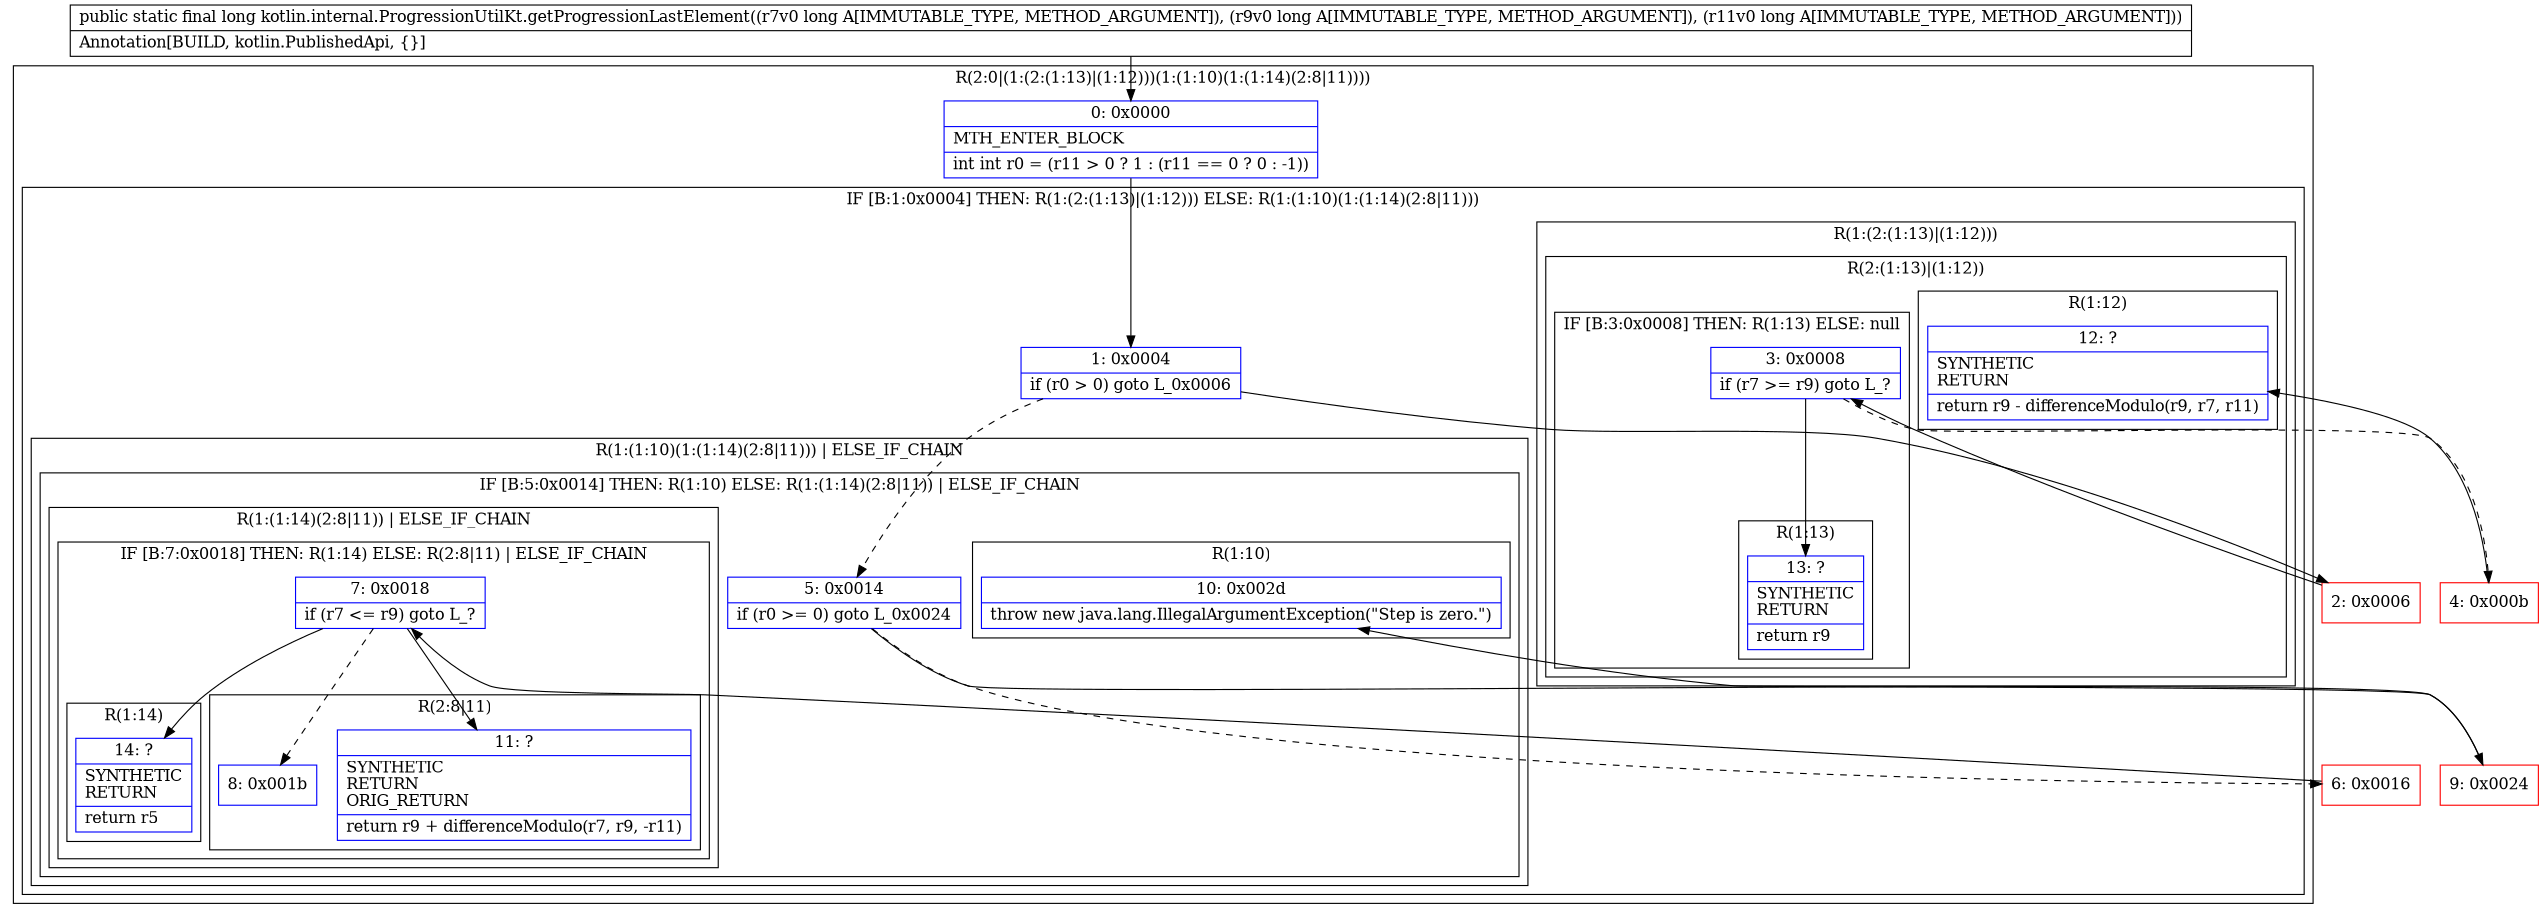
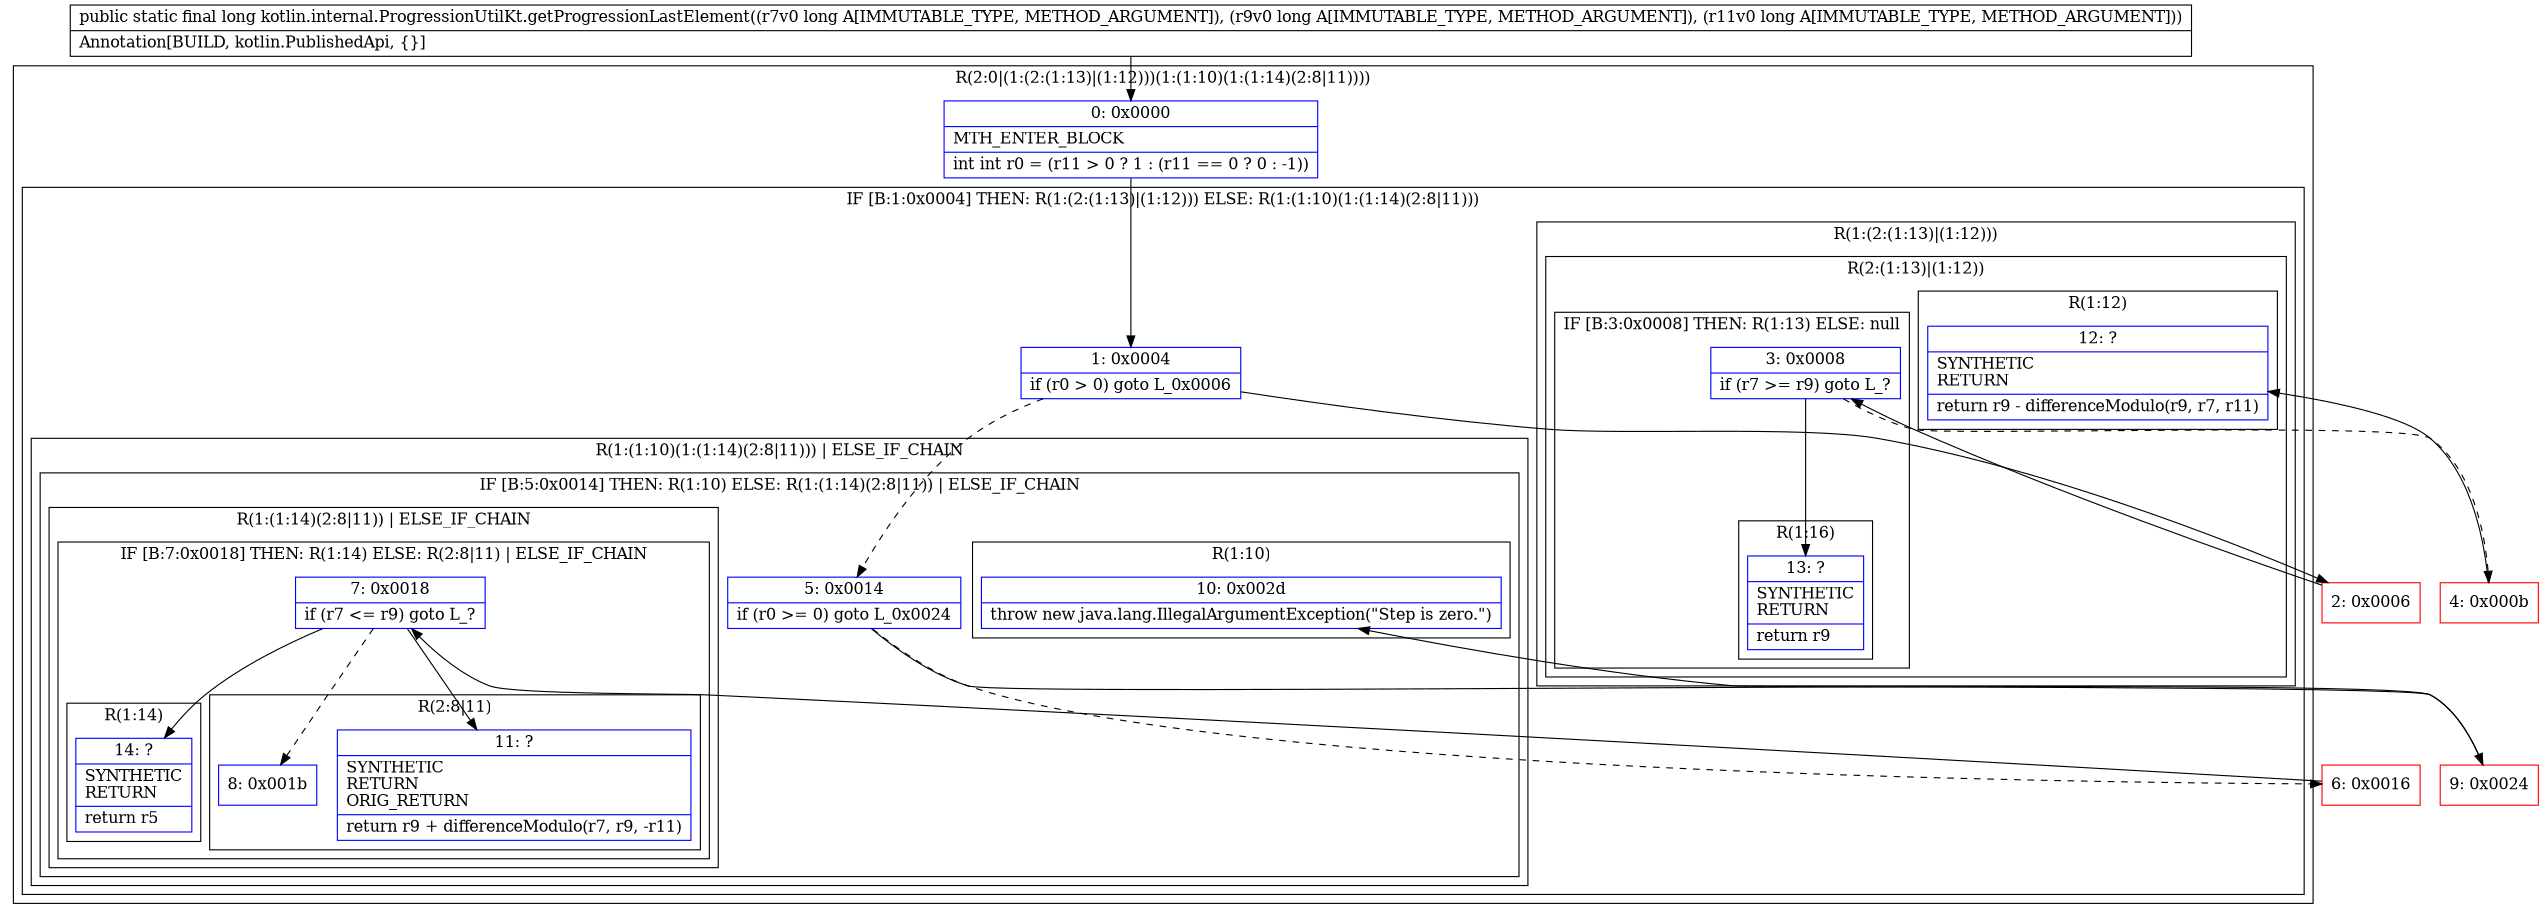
  digraph {
    node [color=blue shape=record]
    n1 [label="{13\:\ ?|SYNTHETIC\lRETURN\l|return r9\l}"]
    n2 [label="{3\:\ 0x0008|if (r7 \>= r9) goto L_?\l}"]
    n3 [label="{12\:\ ?|SYNTHETIC\lRETURN\l|return r9 \- differenceModulo(r9, r7, r11)\l}"]
    n4 [label="{10\:\ 0x002d|throw new java.lang.IllegalArgumentException(\"Step is zero.\")\l}"]
    n5 [label="{14\:\ ?|SYNTHETIC\lRETURN\l|return r5\l}"]
    n6 [label="{8\:\ 0x001b}"]
    n7 [label="{11\:\ ?|SYNTHETIC\lRETURN\lORIG_RETURN\l|return r9 + differenceModulo(r7, r9, \-r11)\l}"]
    n8 [label="{7\:\ 0x0018|if (r7 \<= r9) goto L_?\l}"]
    n9 [label="{5\:\ 0x0014|if (r0 \>= 0) goto L_0x0024\l}"]
    n10 [label="{1\:\ 0x0004|if (r0 \> 0) goto L_0x0006\l}"]
    n11 [label="{0\:\ 0x0000|MTH_ENTER_BLOCK\l|int int r0 = (r11 \> 0 ? 1 : (r11 == 0 ? 0 : \-1))\l}"]
    n12 [color=red label="{4\:\ 0x000b}"]
    n13 [color=red label="{6\:\ 0x0016}"]
    n14 [color=red label="{9\:\ 0x0024}"]
    n15 [color=red label="{2\:\ 0x0006}"]
    n16 [label="{public static final long kotlin.internal.ProgressionUtilKt.getProgressionLastElement((r7v0 long A[IMMUTABLE_TYPE, METHOD_ARGUMENT]), (r9v0 long A[IMMUTABLE_TYPE, METHOD_ARGUMENT]), (r11v0 long A[IMMUTABLE_TYPE, METHOD_ARGUMENT]))  | Annotation[BUILD, kotlin.PublishedApi, \{\}]\l}" color=""]
    subgraph cluster_1 {
      label="R(2:0|(1:(2:(1:13)|(1:12)))(1:(1:10)(1:(1:14)(2:8|11))))"
      n11
      subgraph cluster_2 {
        label="IF [B:1:0x0004] THEN: R(1:(2:(1:13)|(1:12))) ELSE: R(1:(1:10)(1:(1:14)(2:8|11)))"
        n10
        subgraph cluster_3 {
          label="R(1:(2:(1:13)|(1:12)))"
          subgraph cluster_4 {
            label="R(2:(1:13)|(1:12))"
            subgraph cluster_5 {
              label="IF [B:3:0x0008] THEN: R(1:13) ELSE: null"
              n2
              subgraph cluster_6 {
-               label="R(1:13)"
+               label="R(1:16)"
                n1
              }
            }
            subgraph cluster_7 {
              label="R(1:12)"
              n3
            }
          }
        }
        subgraph cluster_8 {
          label="R(1:(1:10)(1:(1:14)(2:8|11))) | ELSE_IF_CHAIN\l"
          subgraph cluster_9 {
            label="IF [B:5:0x0014] THEN: R(1:10) ELSE: R(1:(1:14)(2:8|11)) | ELSE_IF_CHAIN\l"
            n9
            subgraph cluster_10 {
              label="R(1:10)"
              n4
            }
            subgraph cluster_11 {
              label="R(1:(1:14)(2:8|11)) | ELSE_IF_CHAIN\l"
              subgraph cluster_12 {
                label="IF [B:7:0x0018] THEN: R(1:14) ELSE: R(2:8|11) | ELSE_IF_CHAIN\l"
                n8
                subgraph cluster_13 {
                  label="R(1:14)"
                  n5
                }
                subgraph cluster_14 {
                  label="R(2:8|11)"
                  n6
                  n7
                }
              }
            }
          }
        }
      }
    }
    n2 -> n1
    n2 -> n12 [style=dashed]
    n8 -> n5
    n8 -> n6 [style=dashed]
    n8 -> n7
    n9 -> n13 [style=dashed]
    n9 -> n14
    n10 -> n9 [style=dashed]
    n10 -> n15
    n11 -> n10
    n12 -> n3
    n13 -> n8
    n14 -> n4
    n15 -> n2
    n16 -> n11
  }
